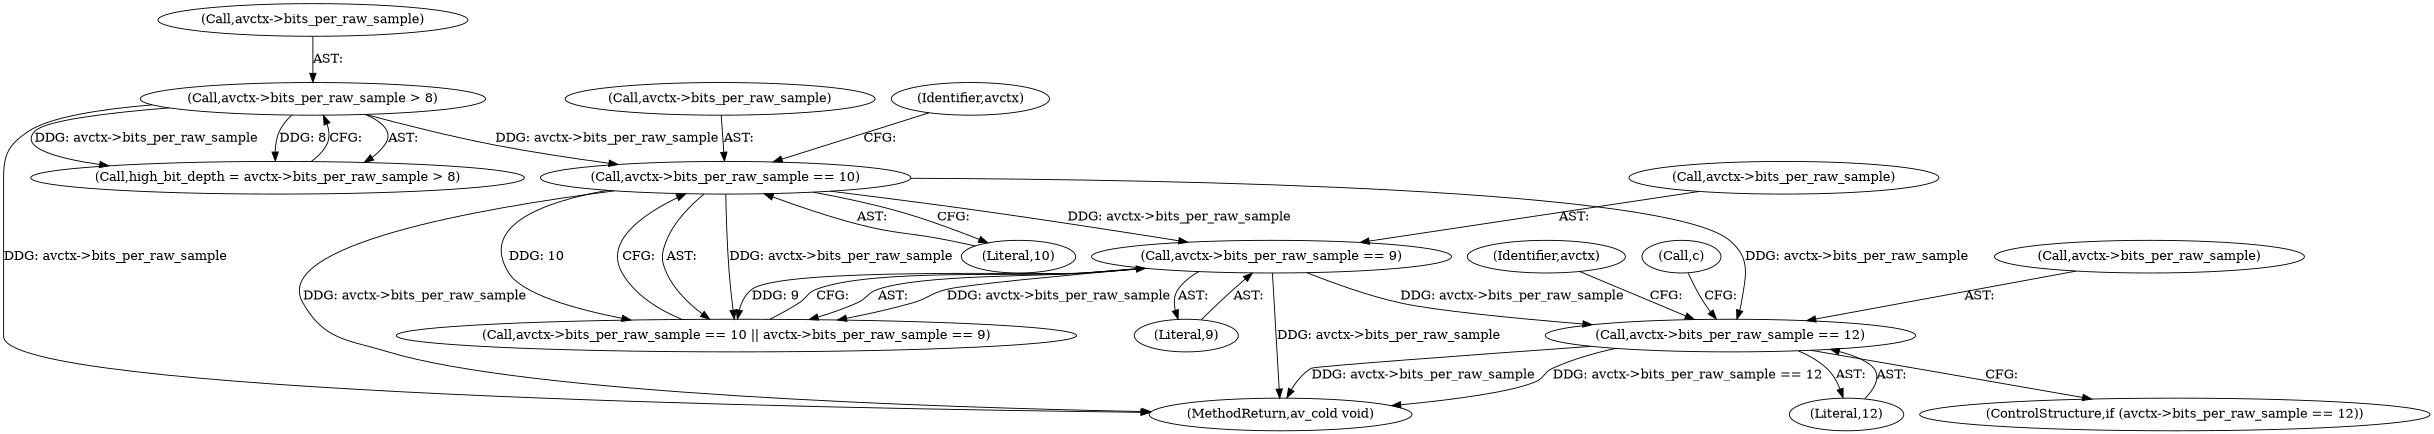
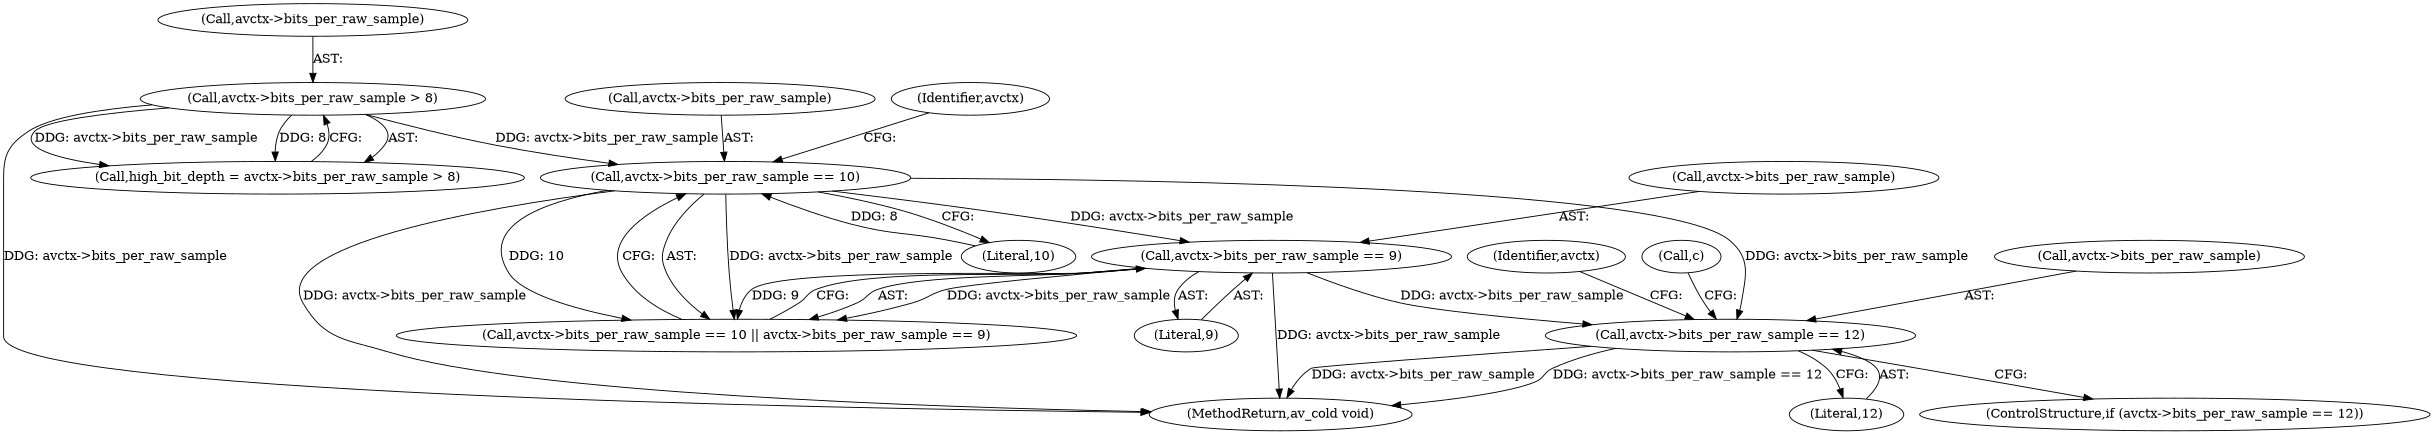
  digraph {
    n1 [label="(Call,avctx->bits_per_raw_sample == 12)"]
    n2 [label="(Literal,12)"]
    n3 [label="(ControlStructure,if (avctx->bits_per_raw_sample == 12))"]
    n4 [label="(MethodReturn,av_cold void)"]
    n5 [label="(Call,avctx->bits_per_raw_sample == 10)"]
    n6 [label="(Call,avctx->bits_per_raw_sample == 9)"]
    n7 [label="(Call,avctx->bits_per_raw_sample == 10 || avctx->bits_per_raw_sample == 9)"]
    n8 [label="(Literal,10)"]
    n9 [label="(Literal,9)"]
    n10 [label="(Call,avctx->bits_per_raw_sample > 8)"]
    n11 [label="(Call,high_bit_depth = avctx->bits_per_raw_sample > 8)"]
    n12 [label="(Identifier,avctx)"]
    n13 [label="(Call,avctx->bits_per_raw_sample)"]
    n14 [label="(Call,avctx->bits_per_raw_sample)"]
    n15 [label="(Call,avctx->bits_per_raw_sample)"]
    n16 [label="(Call,avctx->bits_per_raw_sample)"]
    n17 [label="(Identifier,avctx)"]
    n18 [label="(Call,c)"]
-   n1 -> n2 [label="AST: "]
+   n1 -> n2 [label="CFG: "]
    n1 -> n3 [label="CFG: "]
    n1 -> n4 [label="DDG: avctx->bits_per_raw_sample"]
    n1 -> n4 [label="DDG: avctx->bits_per_raw_sample == 12"]
    n2 -> n1 [label="AST: "]
    n5 -> n1 [label="DDG: avctx->bits_per_raw_sample"]
    n5 -> n4 [label="DDG: avctx->bits_per_raw_sample"]
    n5 -> n6 [label="DDG: avctx->bits_per_raw_sample"]
    n5 -> n7 [label="AST: "]
    n5 -> n7 [label="DDG: avctx->bits_per_raw_sample"]
    n5 -> n7 [label="DDG: 10"]
    n5 -> n8 [label="CFG: "]
    n6 -> n1 [label="DDG: avctx->bits_per_raw_sample"]
    n6 -> n4 [label="DDG: avctx->bits_per_raw_sample"]
    n6 -> n7 [label="AST: "]
    n6 -> n7 [label="DDG: avctx->bits_per_raw_sample"]
    n6 -> n7 [label="DDG: 9"]
    n6 -> n9 [label="AST: "]
    n7 -> n5 [label="CFG: "]
    n7 -> n6 [label="CFG: "]
-   n8 -> n5 [label="AST: "]
+   n8 -> n5 [label="DDG: 8"]
    n9 -> n6 [label="AST: "]
    n10 -> n4 [label="DDG: avctx->bits_per_raw_sample"]
    n10 -> n5 [label="DDG: avctx->bits_per_raw_sample"]
    n10 -> n11 [label="AST: "]
    n10 -> n11 [label="DDG: avctx->bits_per_raw_sample"]
    n10 -> n11 [label="DDG: 8"]
    n11 -> n10 [label="CFG: "]
    n12 -> n5 [label="CFG: "]
    n13 -> n1 [label="AST: "]
    n14 -> n5 [label="AST: "]
    n15 -> n6 [label="AST: "]
    n16 -> n10 [label="AST: "]
    n17 -> n1 [label="CFG: "]
    n18 -> n1 [label="CFG: "]
  }
